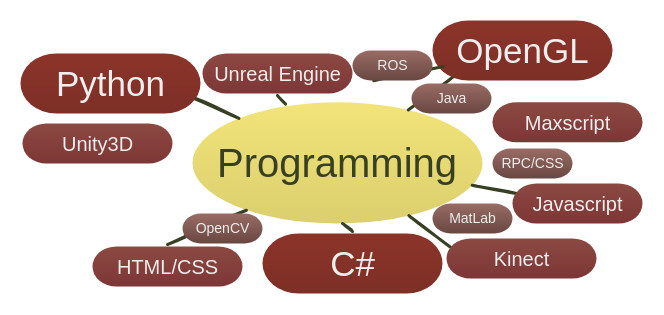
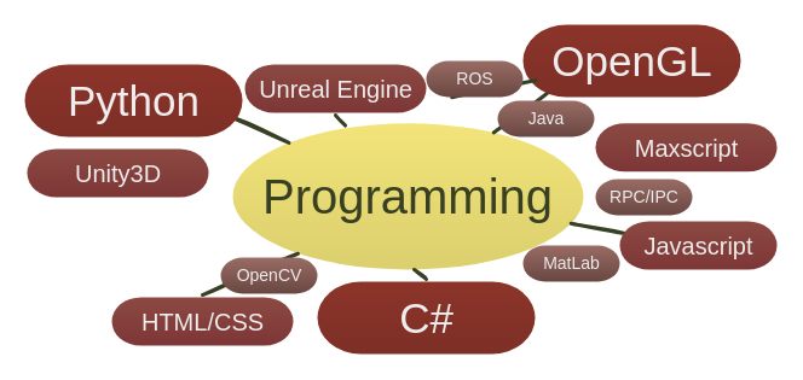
  <mxCell id="0" />
  <mxCell id="1" parent="0" />
  <mxCell id="2" value="Programming" style="ellipse;whiteSpace=wrap;html=1;shadow=0;fontFamily=Helvetica;fontSize=40;align=center;strokeWidth=3;strokeColor=none;fillColor=#F2E479;fontColor=#384023;gradientColor=#DBCF6E;fontStyle=0;perimeter=ellipsePerimeter;" parent="1" vertex="1"><mxGeometry x="192" y="101.75" width="290" height="121.25" as="geometry" /></mxCell>
  <mxCell id="3" value="Maxscript" style="rounded=1;strokeWidth=3;shadow=0;html=1;fontSize=20;strokeColor=none;fontColor=#EEEEEE;arcSize=60;absoluteArcSize=0;perimeter=ellipsePerimeter;fillColor=#8C4942;gradientColor=#7D3636;" vertex="1" parent="1"><mxGeometry x="492" y="101.75" width="150" height="40" as="geometry" /></mxCell>
  <mxCell id="4" value="Unity3D" style="rounded=1;strokeWidth=3;shadow=0;html=1;fontSize=20;strokeColor=none;fontColor=#EEEEEE;arcSize=60;absoluteArcSize=0;perimeter=ellipsePerimeter;fillColor=#8C4942;gradientColor=#7D3636;" vertex="1" parent="1"><mxGeometry x="22" y="123" width="150" height="40" as="geometry" /></mxCell>
  <mxCell id="5" style="edgeStyle=none;rounded=0;sketch=1;fillWeight=0;hachureGap=4;hachureAngle=-41;jiggle=1;simplification=0;orthogonalLoop=1;jettySize=auto;html=1;exitX=0.5;exitY=1;exitDx=0;exitDy=0;entryX=0.321;entryY=0.015;entryDx=0;entryDy=0;entryPerimeter=0;startSize=5;endArrow=none;strokeColor=#384023;strokeWidth=3;fillColor=#b0e3e6;fontSize=35;fontColor=#384023;" edge="1" parent="1" source="6" target="2"><mxGeometry relative="1" as="geometry" /></mxCell>
  <mxCell id="6" value="Unreal Engine" style="rounded=1;strokeWidth=3;shadow=0;html=1;fontSize=20;strokeColor=none;glass=0;perimeterSpacing=2;arcSize=60;fillOpacity=100;fontColor=#EEEEEE;absoluteArcSize=0;perimeter=ellipsePerimeter;fillColor=#8C4942;gradientColor=#7D3636;" vertex="1" parent="1"><mxGeometry x="202" y="53" width="150" height="40" as="geometry" /></mxCell>
- <mxCell id="7" style="edgeStyle=none;rounded=0;sketch=1;fillWeight=0;hachureGap=4;hachureAngle=-41;jiggle=1;simplification=0;orthogonalLoop=1;jettySize=auto;html=1;exitX=0;exitY=0.25;exitDx=0;exitDy=0;startSize=5;endArrow=none;strokeColor=#384023;strokeWidth=3;fillColor=#b0e3e6;fontSize=35;fontColor=#384023;" edge="1" parent="1" source="8" target="2"><mxGeometry relative="1" as="geometry" /></mxCell>
- <mxCell id="8" value="Kinect" style="rounded=1;strokeWidth=3;shadow=0;html=1;fontSize=20;strokeColor=none;glass=0;perimeterSpacing=2;arcSize=60;fillOpacity=100;fontColor=#EEEEEE;absoluteArcSize=0;perimeter=ellipsePerimeter;fillColor=#8C4942;gradientColor=#7D3636;" vertex="1" parent="1"><mxGeometry x="446" y="238" width="150" height="40" as="geometry" /></mxCell>
  <mxCell id="9" style="edgeStyle=none;rounded=0;sketch=1;fillWeight=0;hachureGap=4;hachureAngle=-41;jiggle=1;simplification=0;orthogonalLoop=1;jettySize=auto;html=1;exitX=1;exitY=0.75;exitDx=0;exitDy=0;startSize=5;endArrow=none;strokeColor=#384023;strokeWidth=3;fillColor=#b0e3e6;fontSize=35;fontColor=#384023;" edge="1" parent="1" source="10" target="2"><mxGeometry relative="1" as="geometry" /></mxCell>
  <mxCell id="10" value="Python" style="rounded=1;strokeWidth=3;shadow=0;html=1;fontSize=35;strokeColor=none;fillColor=#8C342A;glass=0;perimeterSpacing=2;arcSize=60;fillOpacity=100;fontColor=#EEEEEE;absoluteArcSize=0;gradientColor=#7D2F26;perimeter=ellipsePerimeter;" vertex="1" parent="1"><mxGeometry x="20" y="53" width="180" height="60" as="geometry" /></mxCell>
  <mxCell id="11" style="edgeStyle=none;rounded=0;sketch=1;fillWeight=0;hachureGap=4;hachureAngle=-41;jiggle=1;simplification=0;orthogonalLoop=1;jettySize=auto;html=1;exitX=0;exitY=1;exitDx=0;exitDy=0;startSize=5;endArrow=none;strokeColor=#384023;strokeWidth=3;fillColor=#b0e3e6;fontSize=35;fontColor=#384023;" edge="1" parent="1" source="12" target="2"><mxGeometry relative="1" as="geometry" /></mxCell>
  <mxCell id="12" value="OpenGL" style="rounded=1;strokeWidth=3;shadow=0;fontSize=35;strokeColor=none;fillColor=#8C342A;glass=0;perimeterSpacing=2;arcSize=60;fillOpacity=100;labelBackgroundColor=none;labelBorderColor=none;html=1;fontFamily=Helvetica;absoluteArcSize=0;imageAspect=1;portConstraintRotation=0;container=0;comic=0;fontColor=#EEEEEE;gradientColor=#7D2F26;perimeter=ellipsePerimeter;" vertex="1" parent="1"><mxGeometry x="432" y="20" width="180" height="60" as="geometry" /></mxCell>
  <mxCell id="13" style="edgeStyle=none;rounded=0;sketch=1;fillWeight=0;hachureGap=4;hachureAngle=-41;jiggle=1;simplification=0;orthogonalLoop=1;jettySize=auto;html=1;exitX=0.25;exitY=1;exitDx=0;exitDy=0;startSize=5;endArrow=none;strokeColor=#384023;strokeWidth=3;fillColor=#b0e3e6;fontSize=35;fontColor=#384023;" edge="1" parent="1" source="14" target="12"><mxGeometry relative="1" as="geometry" /></mxCell>
  <mxCell id="14" value="&lt;div style=&quot;font-size: 14px;&quot;&gt;ROS&lt;/div&gt;" style="rounded=1;strokeWidth=3;shadow=0;html=1;fontSize=14;strokeColor=none;glass=0;perimeterSpacing=2;arcSize=60;fillOpacity=100;fontColor=#EEEEEE;absoluteArcSize=0;perimeter=ellipsePerimeter;fillColor=#996C65;gradientColor=#694741;" vertex="1" parent="1"><mxGeometry x="352" y="50" width="80" height="30" as="geometry" /></mxCell>
  <mxCell id="15" style="edgeStyle=none;rounded=0;sketch=1;fillWeight=0;hachureGap=4;hachureAngle=-41;jiggle=1;simplification=0;orthogonalLoop=1;jettySize=auto;html=1;exitX=0.5;exitY=0;exitDx=0;exitDy=0;entryX=0.186;entryY=0.891;entryDx=0;entryDy=0;entryPerimeter=0;startSize=5;endArrow=none;strokeColor=#384023;strokeWidth=3;fillColor=#b0e3e6;fontSize=35;fontColor=#384023;" edge="1" parent="1" source="16" target="2"><mxGeometry relative="1" as="geometry" /></mxCell>
  <mxCell id="16" value="HTML/CSS" style="rounded=1;strokeWidth=3;shadow=0;html=1;fontSize=20;strokeColor=none;glass=0;perimeterSpacing=2;arcSize=60;fillOpacity=100;fontColor=#EEEEEE;absoluteArcSize=0;perimeter=ellipsePerimeter;fillColor=#8C4942;gradientColor=#7D3636;" vertex="1" parent="1"><mxGeometry x="92" y="246" width="150" height="40" as="geometry" /></mxCell>
- <mxCell id="17" value="RPC/CSS" style="rounded=1;strokeWidth=3;shadow=0;html=1;fontSize=14;strokeColor=none;glass=0;perimeterSpacing=2;arcSize=60;fillOpacity=100;fontColor=#EEEEEE;absoluteArcSize=0;perimeter=ellipsePerimeter;fillColor=#996C65;gradientColor=#694741;" vertex="1" parent="1"><mxGeometry x="492" y="148" width="80" height="30" as="geometry" /></mxCell>
+ <mxCell id="17" value="RPC/IPC" style="rounded=1;strokeWidth=3;shadow=0;html=1;fontSize=14;strokeColor=none;glass=0;perimeterSpacing=2;arcSize=60;fillOpacity=100;fontColor=#EEEEEE;absoluteArcSize=0;perimeter=ellipsePerimeter;fillColor=#996C65;gradientColor=#694741;" vertex="1" parent="1"><mxGeometry x="492" y="148" width="80" height="30" as="geometry" /></mxCell>
  <mxCell id="18" style="edgeStyle=none;rounded=0;sketch=1;fillWeight=0;hachureGap=4;hachureAngle=-41;jiggle=1;simplification=0;orthogonalLoop=1;jettySize=auto;html=1;exitX=0;exitY=0.25;exitDx=0;exitDy=0;startSize=5;endArrow=none;strokeColor=#384023;strokeWidth=3;fillColor=#b0e3e6;fontSize=35;fontColor=#384023;" edge="1" parent="1" source="19" target="2"><mxGeometry relative="1" as="geometry" /></mxCell>
  <mxCell id="19" value="Javascript" style="rounded=1;strokeWidth=3;shadow=0;html=1;fontSize=20;glass=0;sketch=0;strokeColor=none;perimeterSpacing=2;arcSize=60;fillOpacity=100;fontColor=#EEEEEE;absoluteArcSize=0;perimeter=ellipsePerimeter;fillColor=#8C4942;gradientColor=#7D3636;" vertex="1" parent="1"><mxGeometry x="512" y="183" width="130" height="40" as="geometry" /></mxCell>
  <mxCell id="20" style="edgeStyle=none;rounded=0;sketch=1;fillWeight=0;hachureGap=4;hachureAngle=-41;jiggle=1;simplification=0;orthogonalLoop=1;jettySize=auto;html=1;exitX=0.5;exitY=0;exitDx=0;exitDy=0;startSize=5;endArrow=none;strokeColor=#384023;strokeWidth=3;fillColor=#b0e3e6;fontSize=35;fontColor=#384023;" edge="1" parent="1" source="21"><mxGeometry relative="1" as="geometry"><mxPoint x="342" y="223" as="targetPoint" /></mxGeometry></mxCell>
  <mxCell id="21" value="C#" style="rounded=1;strokeWidth=3;shadow=0;html=1;fontSize=35;strokeColor=none;fillColor=#8C342A;glass=0;perimeterSpacing=2;arcSize=60;fillOpacity=100;fontColor=#EEEEEE;absoluteArcSize=0;gradientColor=#7D2F26;perimeter=ellipsePerimeter;" vertex="1" parent="1"><mxGeometry x="262" y="233" width="180" height="60" as="geometry" /></mxCell>
  <mxCell id="22" value="Java" style="rounded=1;strokeWidth=3;shadow=0;html=1;fontSize=14;strokeColor=none;glass=0;perimeterSpacing=2;arcSize=60;fillOpacity=100;fontColor=#EEEEEE;absoluteArcSize=0;perimeter=ellipsePerimeter;fillColor=#996C65;gradientColor=#694741;" vertex="1" parent="1"><mxGeometry x="411" y="83" width="80" height="30" as="geometry" /></mxCell>
  <mxCell id="23" value="MatLab" style="rounded=1;strokeWidth=3;shadow=0;html=1;fontSize=14;strokeColor=none;glass=0;perimeterSpacing=2;arcSize=60;fillOpacity=100;fontColor=#EEEEEE;absoluteArcSize=0;perimeter=ellipsePerimeter;fillColor=#996C65;gradientColor=#694741;" vertex="1" parent="1"><mxGeometry x="432" y="203" width="80" height="30" as="geometry" /></mxCell>
  <mxCell id="24" value="OpenCV" style="rounded=1;strokeWidth=3;shadow=0;html=1;fontSize=14;strokeColor=none;glass=0;perimeterSpacing=2;arcSize=60;fillOpacity=100;fontColor=#EEEEEE;absoluteArcSize=0;perimeter=ellipsePerimeter;fillColor=#996C65;gradientColor=#694741;" vertex="1" parent="1"><mxGeometry x="182" y="213" width="80" height="30" as="geometry" /></mxCell>
